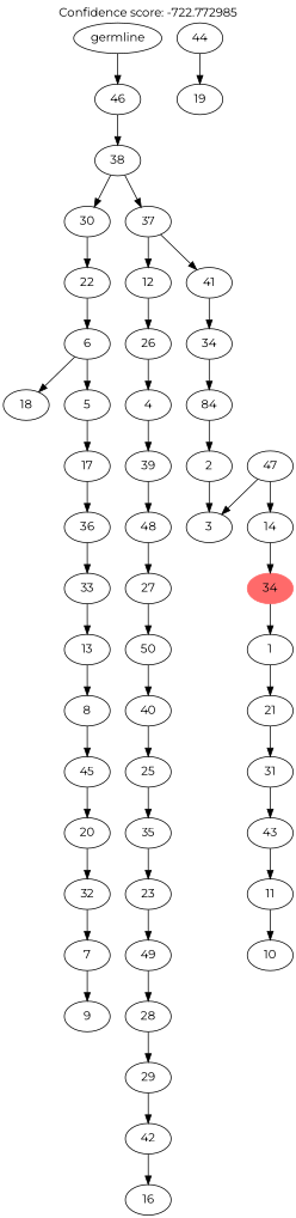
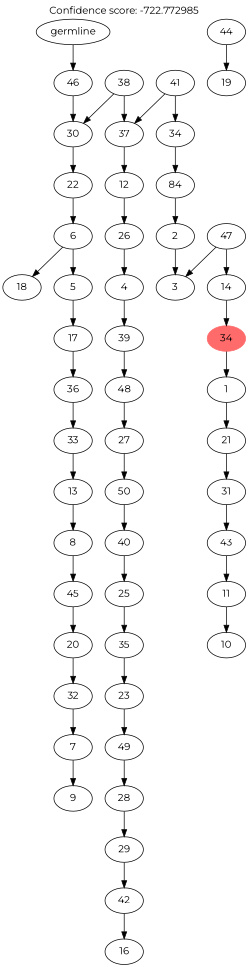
  digraph {
    fontname=Montserrat
    label="Confidence score: -722.772985"
    labelloc=t
    node [fontname=Montserrat]
    edge [fontname=Montserrat]
    n1 [label=6]
    n2 [label=18]
    n3 [label=5]
    n4 [label=22]
    n5 [label=30]
    n6 [label=42]
    n7 [label=16]
    n8 [label=29]
    n9 [label=28]
    n10 [label=49]
    n11 [label=23]
    n12 [label=35]
    n13 [label=25]
    n14 [label=40]
    n15 [label=50]
    n16 [label=27]
    n17 [label=48]
    n18 [label=39]
    n19 [label=4]
    n20 [label=44]
    n21 [label=19]
    n22 [label=9]
    n23 [label=7]
    n24 [label=32]
    n25 [label=20]
    n26 [label=45]
    n27 [label=8]
    n28 [label=13]
    n29 [label=33]
    n30 [label=36]
    n31 [label=17]
    n32 [label=26]
    n33 [label=12]
    n34 [label=11]
    n35 [label=10]
    n36 [label=43]
    n37 [label=31]
    n38 [label=21]
    n39 [label=1]
    n40 [color=indianred1 label=34 style=filled]
    n41 [label=14]
    n42 [label=47]
    n43 [label=3]
    n44 [label=2]
    n45 [label=84]
    n46 [label=34]
    n47 [label=41]
    n48 [label=37]
    n49 [label=38]
    n50 [label=46]
    n51 [label=germline]
    n1 -> n2
    n1 -> n3
    n3 -> n31
    n4 -> n1
    n5 -> n4
    n6 -> n7
    n8 -> n6
    n9 -> n8
    n10 -> n9
    n11 -> n10
    n12 -> n11
    n13 -> n12
    n14 -> n13
    n15 -> n14
    n16 -> n15
    n17 -> n16
    n18 -> n17
    n19 -> n18
    n20 -> n21
    n23 -> n22
    n24 -> n23
    n25 -> n24
    n26 -> n25
    n27 -> n26
    n28 -> n27
    n29 -> n28
    n30 -> n29
    n31 -> n30
    n32 -> n19
    n33 -> n32
    n34 -> n35
    n36 -> n34
    n37 -> n36
    n38 -> n37
    n39 -> n38
    n40 -> n39
    n41 -> n40
    n42 -> n41
    n42 -> n43
    n44 -> n43
    n45 -> n44
    n46 -> n45
    n47 -> n46
    n48 -> n33
-   n48 -> n47
+   n47 -> n48
    n49 -> n5
    n49 -> n48
-   n50 -> n49
+   n50 -> n5
    n51 -> n50
  }
